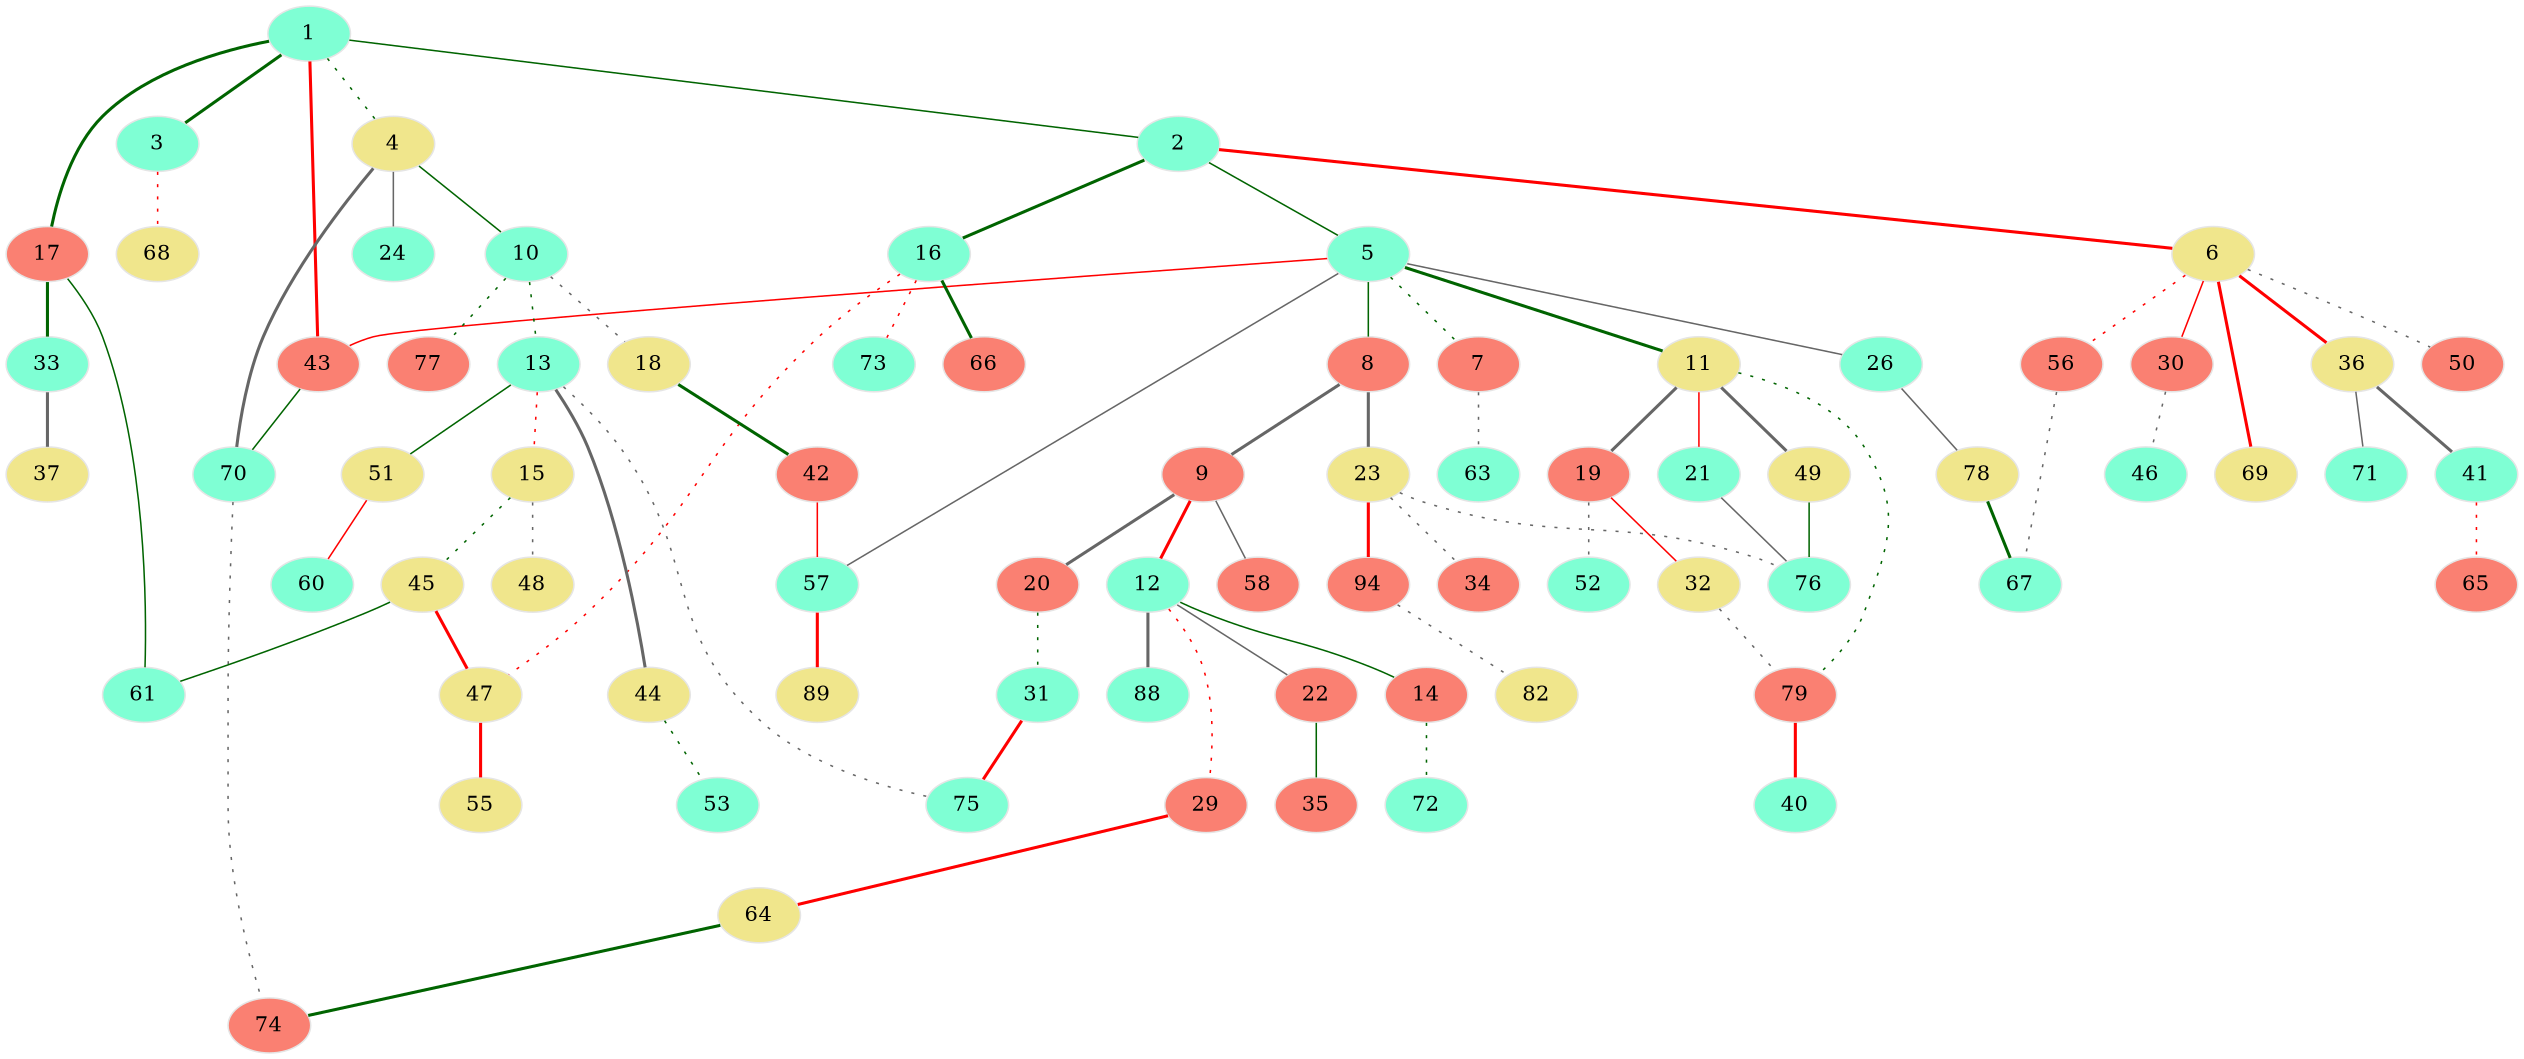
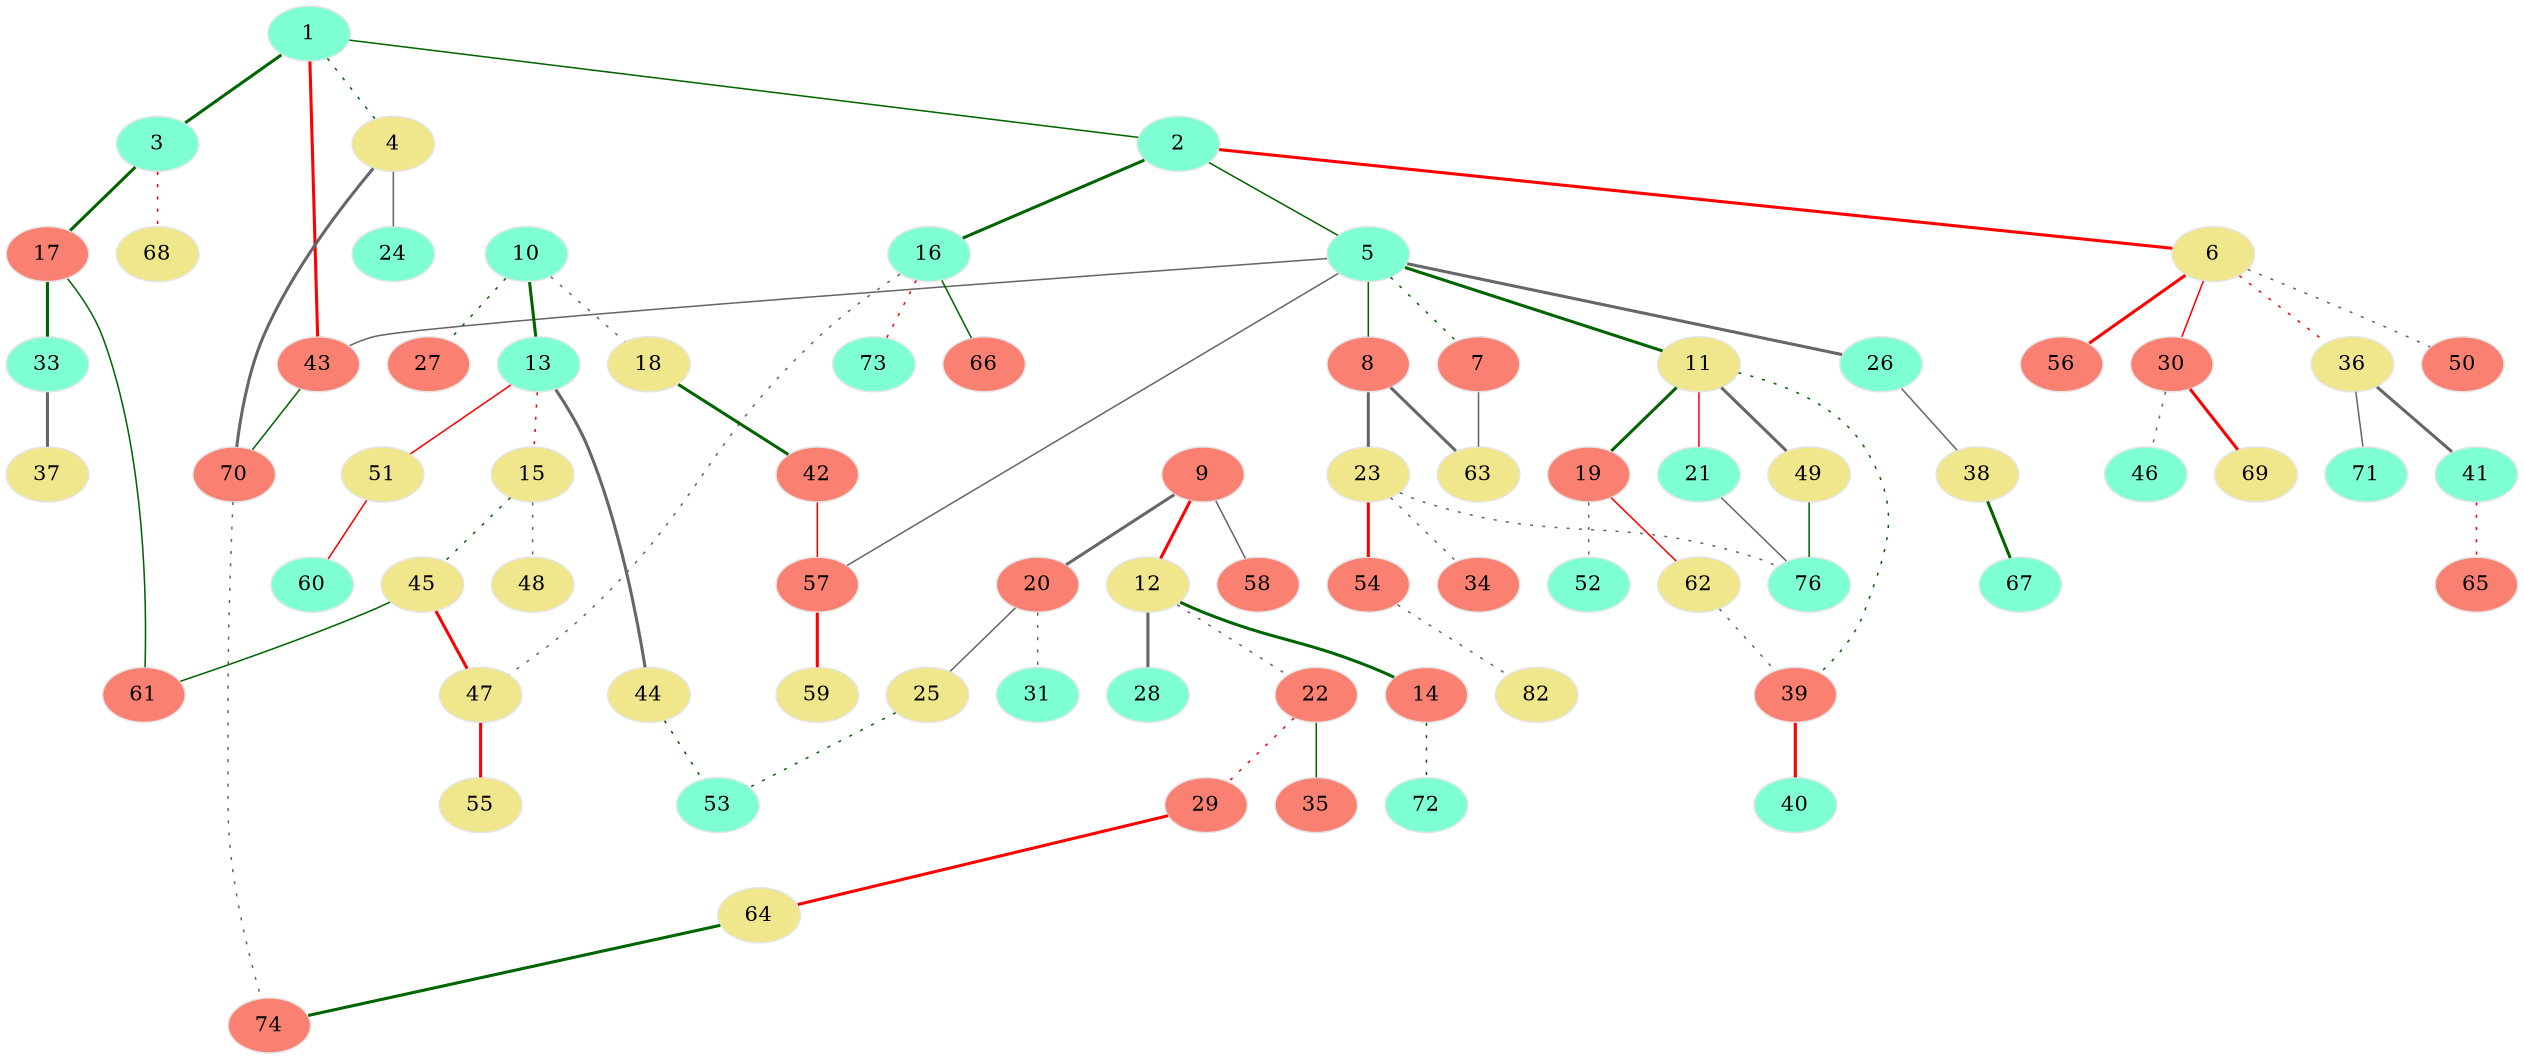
  graph {
    node [color=gray90 fillcolor=aquamarine style=filled]
    edge [color=gray40 style=bold]
    1
    2
    3
    4 [fillcolor=khaki]
    17 [fillcolor=salmon]
    43 [fillcolor=salmon]
    5
    6 [fillcolor=khaki]
    16
    68 [fillcolor=khaki]
    10
    24
-   70
+   70 [fillcolor=salmon]
    33
-   61
+   61 [fillcolor=salmon]
    7 [fillcolor=salmon]
    8 [fillcolor=salmon]
    11 [fillcolor=khaki]
    26
-   57
+   57 [fillcolor=salmon]
    30 [fillcolor=salmon]
    36 [fillcolor=khaki]
    50 [fillcolor=salmon]
    56 [fillcolor=salmon]
    47 [fillcolor=khaki]
    66 [fillcolor=salmon]
    73
    13
    18 [fillcolor=khaki]
-   27 [fillcolor=salmon label=77]
+   27 [fillcolor=salmon]
    74 [fillcolor=salmon]
-   63
+   63 [fillcolor=khaki]
    9 [fillcolor=salmon]
    23 [fillcolor=khaki]
    19 [fillcolor=salmon]
    21
-   39 [fillcolor=salmon label=79]
+   39 [fillcolor=salmon]
    49 [fillcolor=khaki]
-   38 [fillcolor=khaki label=78]
-   59 [fillcolor=khaki label=89]
+   38 [fillcolor=khaki]
+   59 [fillcolor=khaki]
    46
    69 [fillcolor=khaki]
    41
    71
    67
-   12
+   12 [fillcolor=khaki]
    20 [fillcolor=salmon]
    58 [fillcolor=salmon]
    34 [fillcolor=salmon]
-   54 [fillcolor=salmon label=94]
+   54 [fillcolor=salmon]
    76
    14 [fillcolor=salmon]
    22 [fillcolor=salmon]
-   28 [label=88]
+   28
    29 [fillcolor=salmon]
+   25 [fillcolor=khaki]
    31
    15 [fillcolor=khaki]
    44 [fillcolor=khaki]
    51 [fillcolor=khaki]
-   75
    42 [fillcolor=salmon]
-   32 [fillcolor=khaki]
+   32 [fillcolor=khaki label=62]
    52
    40
    72
    35 [fillcolor=salmon]
    64 [fillcolor=khaki]
    45 [fillcolor=khaki]
    48 [fillcolor=khaki]
    53
    60
    55 [fillcolor=khaki]
    37 [fillcolor=khaki]
    n75 [fillcolor=khaki label=82]
    65 [fillcolor=salmon]
    1 -- 2 [color=darkgreen style=solid]
    1 -- 3 [color=darkgreen]
    1 -- 4 [color=darkgreen style=dotted]
-   1 -- 17 [color=darkgreen]
+   3 -- 17 [color=darkgreen]
    1 -- 43 [color=red]
    2 -- 5 [color=darkgreen style=solid]
    2 -- 6 [color=red]
    2 -- 16 [color=darkgreen]
    3 -- 68 [color=red style=dotted]
-   4 -- 10 [color=darkgreen style=solid]
    4 -- 24 [style=solid]
    4 -- 70
    17 -- 33 [color=darkgreen]
    17 -- 61 [color=darkgreen style=solid]
    43 -- 70 [color=darkgreen style=solid]
-   5 -- 43 [color=red style=solid]
+   5 -- 43 [style=solid]
    5 -- 7 [color=darkgreen style=dotted]
    5 -- 8 [color=darkgreen style=solid]
    5 -- 11 [color=darkgreen]
-   5 -- 26 [style=solid]
+   5 -- 26
    5 -- 57 [style=solid]
    6 -- 30 [color=red style=solid]
-   6 -- 36 [color=red]
+   6 -- 36 [color=red style=dotted]
    6 -- 50 [style=dotted]
-   6 -- 56 [color=red style=dotted]
-   16 -- 47 [color=red style=dotted]
-   16 -- 66 [color=darkgreen]
+   6 -- 56 [color=red]
+   16 -- 47 [style=dotted]
+   16 -- 66 [color=darkgreen style=solid]
    16 -- 73 [color=red style=dotted]
-   10 -- 13 [color=darkgreen style=dotted]
+   10 -- 13 [color=darkgreen]
    10 -- 18 [style=dotted]
    10 -- 27 [color=darkgreen style=dotted]
    70 -- 74 [style=dotted]
    33 -- 37
-   7 -- 63 [style=dotted]
-   8 -- 9
+   7 -- 63 [style=solid]
+   8 -- 63
    8 -- 23
-   11 -- 19
+   11 -- 19 [color=darkgreen]
    11 -- 21 [color=red style=solid]
    11 -- 39 [color=darkgreen style=dotted]
    11 -- 49
    26 -- 38 [style=solid]
    57 -- 59 [color=red]
    30 -- 46 [style=dotted]
-   6 -- 69 [color=red]
+   30 -- 69 [color=red]
    36 -- 41
    36 -- 71 [style=solid]
-   56 -- 67 [style=dotted]
    47 -- 55 [color=red]
    13 -- 15 [color=red style=dotted]
    13 -- 44
-   13 -- 51 [color=darkgreen style=solid]
-   13 -- 75 [style=dotted]
+   13 -- 51 [color=red style=solid]
    18 -- 42 [color=darkgreen]
    9 -- 12 [color=red]
    9 -- 20
    9 -- 58 [style=solid]
    23 -- 34 [style=dotted]
    23 -- 54 [color=red]
    23 -- 76 [style=dotted]
    19 -- 32 [color=red style=solid]
    19 -- 52 [style=dotted]
    21 -- 76 [style=solid]
    39 -- 40 [color=red]
    49 -- 76 [color=darkgreen style=solid]
    38 -- 67 [color=darkgreen]
    41 -- 65 [color=red style=dotted]
-   12 -- 14 [color=darkgreen style=solid]
-   12 -- 22 [style=solid]
+   12 -- 14 [color=darkgreen]
+   12 -- 22 [style=dotted]
    12 -- 28
-   12 -- 29 [color=red style=dotted]
-   20 -- 31 [color=darkgreen style=dotted]
+   22 -- 29 [color=red style=dotted]
+   20 -- 25 [style=solid]
+   20 -- 31 [style=dotted]
    54 -- n75 [style=dotted]
    14 -- 72 [color=darkgreen style=dotted]
    22 -- 35 [color=darkgreen style=solid]
    29 -- 64 [color=red]
-   31 -- 75 [color=red]
+   25 -- 53 [color=darkgreen style=dotted]
    15 -- 45 [color=darkgreen style=dotted]
    15 -- 48 [style=dotted]
    44 -- 53 [color=darkgreen style=dotted]
    51 -- 60 [color=red style=solid]
    42 -- 57 [color=red style=solid]
    32 -- 39 [style=dotted]
    64 -- 74 [color=darkgreen]
    45 -- 61 [color=darkgreen style=solid]
    45 -- 47 [color=red]
  }
